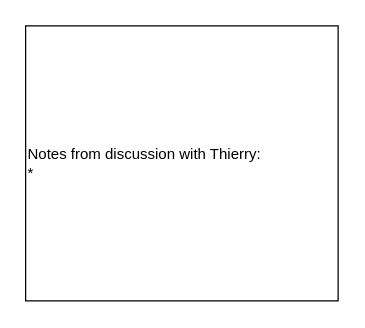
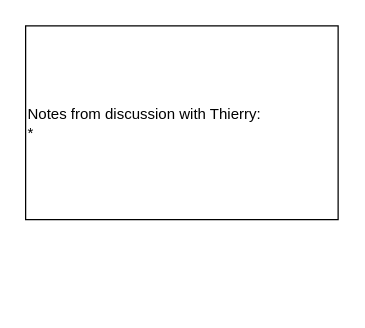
  <mxCell id="0" />
  <mxCell id="1" parent="0" />
- <mxCell id="2" value="Notes from discussion with Thierry:&lt;br&gt;&lt;div style=&quot;&quot;&gt;&lt;span style=&quot;background-color: initial;&quot;&gt;*&amp;nbsp;&lt;/span&gt;&lt;/div&gt;" style="rounded=0;whiteSpace=wrap;html=1;align=left;" vertex="1" parent="1"><mxGeometry x="20" y="20" width="250" height="220" as="geometry" /></mxCell>
+ <mxCell id="2" value="Notes from discussion with Thierry:&lt;br&gt;&lt;div style=&quot;&quot;&gt;&lt;span style=&quot;background-color: initial;&quot;&gt;*&amp;nbsp;&lt;/span&gt;&lt;/div&gt;" style="rounded=0;whiteSpace=wrap;html=1;align=left;" vertex="1" parent="1"><mxGeometry x="20" y="20" width="250" height="155" as="geometry" /></mxCell>
